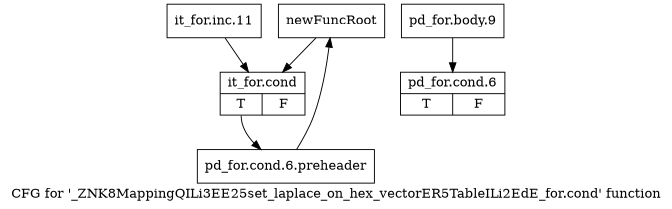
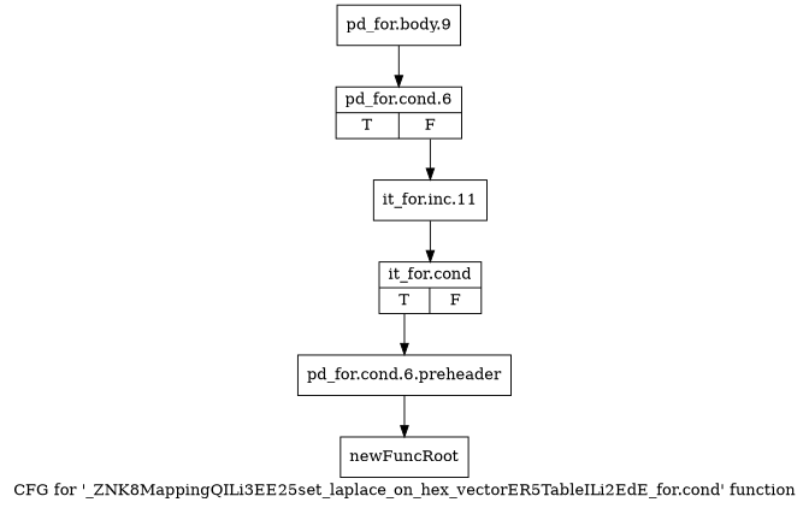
  digraph {
    label="CFG for '_ZNK8MappingQILi3EE25set_laplace_on_hex_vectorER5TableILi2EdE_for.cond' function"
    node [shape=record]
    n1 [label="{newFuncRoot}"]
    n2 [label="{it_for.cond|{<s0>T|<s1>F}}"]
    n3 [label="{pd_for.cond.6.preheader}"]
    n4 [label="{pd_for.cond.6|{<s0>T|<s1>F}}"]
    n5 [label="{it_for.inc.11}"]
    n6 [label="{pd_for.body.9}"]
-   n1 -> n2
    n2 -> n3 [tailport=s0]
    n3 -> n1
+   n4 -> n5 [tailport=s1]
    n5 -> n2
    n6 -> n4
  }
